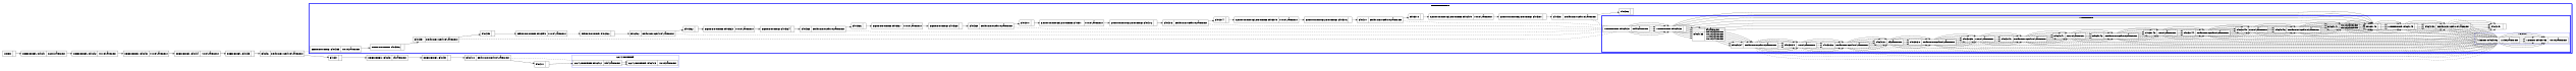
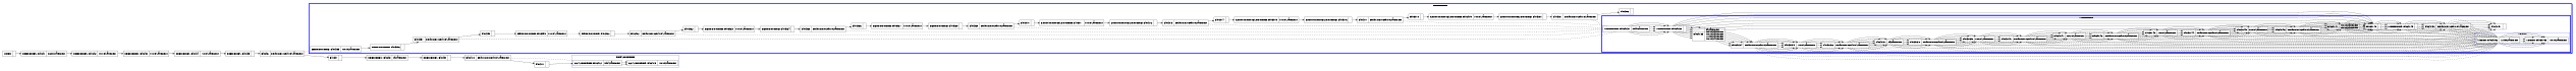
  digraph {
    compound=true
    rankdir=LR
    node [shape=record]
    edge [arrowtail=empty]
    n1 [label="{WRT-LN. Block152|WriteStatement\l}"]
    n2 [label="{WRT-LN. Block153|MoveStatement\l}"]
    n3 [label="{WRITE-LINE. Block131|AddStatement\l}"]
    n4 [label="{WRITE-LINE. Block132|}"]
    n5 [label="{Block133|IfStatement\lMoveStatement\lMoveStatement\lWriteStatement\lMoveStatement\l}"]
    n6 [label="{Block148|}"]
    n7 [label="{Block134|PerformProcedureStatement\l}"]
    n8 [label="{Block135|MoveStatement\l}"]
    n9 [label="{Block136|PerformProcedureStatement\l}"]
    n10 [label="{Block137|IfStatement\l}"]
    n11 [label="{Block138|PerformProcedureStatement\l}"]
    n12 [label="{Block139|MoveStatement\l}"]
    n13 [label="{Block140|PerformProcedureStatement\l}"]
    n14 [label="{Block141|MoveStatement\l}"]
    n15 [label="{Block142|PerformProcedureStatement\l}"]
    n16 [label="{Block143|MoveStatement\l}"]
    n17 [label="{Block144|PerformProcedureStatement\l}"]
    n18 [label="{Block145|MoveStatement\l}"]
    n19 [label="{Block146|PerformProcedureStatement\l}"]
    n20 [label="{Block147|MoveStatement\lMoveStatement\l}"]
    n21 [label="{WRITE-LINE. Block149|}"]
    n22 [label="{Block150|PerformProcedureStatement\l}"]
    n23 [label="{Block151|}"]
    n24 [label="{HEAD-ROUTINE. Block55|MoveStatement\l}"]
    n25 [label="{HEAD-ROUTINE. Block56|}"]
    n26 [label="{Block57|PerformProcedureStatement\l}"]
    n27 [label="{Block58|}"]
    n28 [label="{HEAD-ROUTINE. Block59|MoveStatement\l}"]
    n29 [label="{HEAD-ROUTINE. Block60|}"]
    n30 [label="{Block61|PerformProcedureStatement\l}"]
    n31 [label="{Block62|}"]
    n32 [label="{HEAD-ROUTINE. Block63|MoveStatement\l}"]
    n33 [label="{HEAD-ROUTINE. Block64|}"]
    n34 [label="{Block65|PerformProcedureStatement\l}"]
    n35 [label="{Block66|}"]
    n36 [label="{HEAD-ROUTINE. Block67|MoveStatement\l}"]
    n37 [label="{HEAD-ROUTINE. Block68|}"]
    n38 [label="{Block69|PerformProcedureStatement\l}"]
    n39 [label="{Block70|}"]
    n40 [label="{COLUMN-NAMES-ROUTINE. Block71|MoveStatement\l}"]
    n41 [label="{COLUMN-NAMES-ROUTINE. Block72|}"]
    n42 [label="{Block73|PerformProcedureStatement\l}"]
    n43 [label="{Block74|}"]
    n44 [label="{COLUMN-NAMES-ROUTINE. Block75|MoveStatement\l}"]
    n45 [label="{COLUMN-NAMES-ROUTINE. Block76|}"]
    n46 [label="{Block77|PerformProcedureStatement\l}"]
    n47 [label="{Block78|}"]
    n48 [label="{COLUMN-NAMES-ROUTINE. Block79|MoveStatement\l}"]
    n49 [label="{COLUMN-NAMES-ROUTINE. Block80|}"]
    n50 [label="{Block81|PerformProcedureStatement\l}"]
    n51 [label="{Block82|}"]
    n52 [label="{CCVS-INIT-FILE. Block12|AddStatement\l}"]
    n53 [label="{CCVS-INIT-FILE. Block13|MoveStatement\l}"]
    n54 [label="{START|}"]
    n55 [label="{OPEN-FILES. Block1|OpenStatement\l}"]
    n56 [label="{OPEN-FILES. Block2|MoveStatement\l}"]
    n57 [label="{OPEN-FILES. Block3|MoveStatement\l}"]
    n58 [label="{OPEN-FILES. Block4|MoveStatement\l}"]
    n59 [label="{OPEN-FILES. Block5|}"]
    n60 [label="{Block6|PerformProcedureStatement\l}"]
    n61 [label="{Block7|}"]
    n62 [label="{OPEN-FILES. Block8|IfStatement\l}"]
    n63 [label="{OPEN-FILES. Block9|}"]
    n64 [label="{Block10|PerformProcedureStatement\l}"]
    n65 [label="{Block11|}"]
    subgraph cluster_1 {
      color=blue
-     label="HEAD-ROUTINE"
+     label="HEAD-INIT"
      n24
      n25
      n26
      n27
      n28
      n29
      n30
      n31
      n32
      n33
      n34
      n35
      n36
      n37
      n38
      n39
      n40
      n41
      n42
      n43
      n44
      n45
      n46
      n47
      n48
      n49
      n50
      n51
      subgraph cluster_2 {
        color=blue
        label="WRITE-LINE"
        n3
        n4
        n5
        n6
        n7
        n8
        n9
        n10
        n11
        n12
        n13
        n14
        n15
        n16
        n17
        n18
        n19
        n20
        n21
        n22
        n23
        subgraph cluster_3 {
          color=blue
          label="WRT-LN"
          n1
          n2
        }
        subgraph cluster_4 {
          color=blue
          label="WRT-LN"
        }
        subgraph cluster_5 {
          color=blue
          label="WRT-LN"
        }
        subgraph cluster_6 {
          color=blue
          label="WRT-LN"
        }
        subgraph cluster_7 {
          color=blue
          label="WRT-LN"
        }
        subgraph cluster_8 {
          color=blue
          label="WRT-LN"
        }
        subgraph cluster_9 {
          color=blue
          label="WRT-LN"
        }
        subgraph cluster_10 {
          color=blue
          label="WRT-LN"
        }
      }
      subgraph cluster_11 {
        color=blue
        label="WRITE-LINE"
      }
      subgraph cluster_12 {
        color=blue
        label="WRITE-LINE"
      }
      subgraph cluster_13 {
        color=blue
        label="WRITE-LINE"
      }
      subgraph cluster_14 {
        color=blue
        label="WRITE-LINE"
      }
      subgraph cluster_15 {
        color=blue
        label="WRITE-LINE"
      }
      subgraph cluster_16 {
        color=blue
        label="WRITE-LINE"
      }
    }
    subgraph cluster_17 {
      color=blue
-     label="CCVS-INIT-FILE"
+     label="FILES-INIT-FILE"
      n52
      n53
    }
    n1 -> n2
    n1 -> n2
    n1 -> n2
    n1 -> n2
    n1 -> n2
    n1 -> n2
    n1 -> n2
    n1 -> n2
    n3 -> n4
    n3 -> n4
    n3 -> n4
    n3 -> n4
    n3 -> n4
    n3 -> n4
    n3 -> n4
    n4 -> n5
    n4 -> n5
    n4 -> n5
    n4 -> n5
    n4 -> n5
    n4 -> n5
    n4 -> n5
    n4 -> n6
    n4 -> n6
    n4 -> n6
    n4 -> n6
    n4 -> n6
    n4 -> n6
    n4 -> n6
    n5 -> n7
    n5 -> n7
    n5 -> n7
    n5 -> n7
    n5 -> n7
    n5 -> n7
    n5 -> n7
    n6 -> n21
    n6 -> n21
    n6 -> n21
    n6 -> n21
    n6 -> n21
    n6 -> n21
    n6 -> n21
    n7 -> n1 [arrowhead=none style=dashed]
    n7 -> n1 [arrowhead=none style=dashed]
    n7 -> n1 [arrowhead=none style=dashed]
    n7 -> n1 [arrowhead=none style=dashed]
    n7 -> n1 [arrowhead=none style=dashed]
    n7 -> n1 [arrowhead=none style=dashed]
    n7 -> n1 [arrowhead=none style=dashed]
    n7 -> n8
    n7 -> n8
    n7 -> n8
    n7 -> n8
    n7 -> n8
    n7 -> n8
    n7 -> n8
    n8 -> n9
    n8 -> n9
    n8 -> n9
    n8 -> n9
    n8 -> n9
    n8 -> n9
    n8 -> n9
    n9 -> n1 [arrowhead=none style=dashed]
    n9 -> n1 [arrowhead=none style=dashed]
    n9 -> n1 [arrowhead=none style=dashed]
    n9 -> n1 [arrowhead=none style=dashed]
    n9 -> n1 [arrowhead=none style=dashed]
    n9 -> n1 [arrowhead=none style=dashed]
    n9 -> n1 [arrowhead=none style=dashed]
    n9 -> n10
    n9 -> n10
    n9 -> n10
    n9 -> n10
    n9 -> n10
    n9 -> n10
    n9 -> n10
    n10 -> n11
    n10 -> n11
    n10 -> n11
    n10 -> n11
    n10 -> n11
    n10 -> n11
    n10 -> n11
    n11 -> n1 [arrowhead=none style=dashed]
    n11 -> n1 [arrowhead=none style=dashed]
    n11 -> n1 [arrowhead=none style=dashed]
    n11 -> n1 [arrowhead=none style=dashed]
    n11 -> n1 [arrowhead=none style=dashed]
    n11 -> n1 [arrowhead=none style=dashed]
    n11 -> n1 [arrowhead=none style=dashed]
    n11 -> n12
    n11 -> n12
    n11 -> n12
    n11 -> n12
    n11 -> n12
    n11 -> n12
    n11 -> n12
    n12 -> n13
    n12 -> n13
    n12 -> n13
    n12 -> n13
    n12 -> n13
    n12 -> n13
    n12 -> n13
    n13 -> n1 [arrowhead=none style=dashed]
    n13 -> n1 [arrowhead=none style=dashed]
    n13 -> n1 [arrowhead=none style=dashed]
    n13 -> n1 [arrowhead=none style=dashed]
    n13 -> n1 [arrowhead=none style=dashed]
    n13 -> n1 [arrowhead=none style=dashed]
    n13 -> n1 [arrowhead=none style=dashed]
    n13 -> n14
    n13 -> n14
    n13 -> n14
    n13 -> n14
    n13 -> n14
    n13 -> n14
    n13 -> n14
    n14 -> n15
    n14 -> n15
    n14 -> n15
    n14 -> n15
    n14 -> n15
    n14 -> n15
    n14 -> n15
    n15 -> n1 [arrowhead=none style=dashed]
    n15 -> n1 [arrowhead=none style=dashed]
    n15 -> n1 [arrowhead=none style=dashed]
    n15 -> n1 [arrowhead=none style=dashed]
    n15 -> n1 [arrowhead=none style=dashed]
    n15 -> n1 [arrowhead=none style=dashed]
    n15 -> n1 [arrowhead=none style=dashed]
    n15 -> n16
    n15 -> n16
    n15 -> n16
    n15 -> n16
    n15 -> n16
    n15 -> n16
    n15 -> n16
    n16 -> n17
    n16 -> n17
    n16 -> n17
    n16 -> n17
    n16 -> n17
    n16 -> n17
    n16 -> n17
    n17 -> n1 [arrowhead=none style=dashed]
    n17 -> n1 [arrowhead=none style=dashed]
    n17 -> n1 [arrowhead=none style=dashed]
    n17 -> n1 [arrowhead=none style=dashed]
    n17 -> n1 [arrowhead=none style=dashed]
    n17 -> n1 [arrowhead=none style=dashed]
    n17 -> n1 [arrowhead=none style=dashed]
    n17 -> n18
    n17 -> n18
    n17 -> n18
    n17 -> n18
    n17 -> n18
    n17 -> n18
    n17 -> n18
    n18 -> n19
    n18 -> n19
    n18 -> n19
    n18 -> n19
    n18 -> n19
    n18 -> n19
    n18 -> n19
    n19 -> n1 [arrowhead=none style=dashed]
    n19 -> n1 [arrowhead=none style=dashed]
    n19 -> n1 [arrowhead=none style=dashed]
    n19 -> n1 [arrowhead=none style=dashed]
    n19 -> n1 [arrowhead=none style=dashed]
    n19 -> n1 [arrowhead=none style=dashed]
    n19 -> n1 [arrowhead=none style=dashed]
    n19 -> n20
    n19 -> n20
    n19 -> n20
    n19 -> n20
    n19 -> n20
    n19 -> n20
    n19 -> n20
    n20 -> n6
    n20 -> n6
    n20 -> n6
    n20 -> n6
    n20 -> n6
    n20 -> n6
    n20 -> n6
    n21 -> n22
    n21 -> n22
    n21 -> n22
    n21 -> n22
    n21 -> n22
    n21 -> n22
    n21 -> n22
    n22 -> n1 [arrowhead=none style=dashed]
    n22 -> n1 [arrowhead=none style=dashed]
    n22 -> n1 [arrowhead=none style=dashed]
    n22 -> n1 [arrowhead=none style=dashed]
    n22 -> n1 [arrowhead=none style=dashed]
    n22 -> n1 [arrowhead=none style=dashed]
    n22 -> n1 [arrowhead=none style=dashed]
    n22 -> n23
    n22 -> n23
    n22 -> n23
    n22 -> n23
    n22 -> n23
    n22 -> n23
    n22 -> n23
    n24 -> n25
    n25 -> n26
    n26 -> n3 [arrowhead=none style=dashed]
    n26 -> n27
    n27 -> n28
    n28 -> n29 [style=dashed]
    n29 -> n30
    n30 -> n3 [arrowhead=none style=dashed]
    n30 -> n31
    n31 -> n32
    n32 -> n33
    n33 -> n34
    n34 -> n3 [arrowhead=none style=dashed]
    n34 -> n35
    n35 -> n36
    n36 -> n37
    n37 -> n38
    n38 -> n3 [arrowhead=none style=dashed]
    n38 -> n39
    n39 -> n40
    n40 -> n41
    n41 -> n42
    n42 -> n3 [arrowhead=none style=dashed]
    n42 -> n43
    n43 -> n44
    n44 -> n45
    n45 -> n46
    n46 -> n3 [arrowhead=none style=dashed]
    n46 -> n47
    n47 -> n48
    n48 -> n49
    n49 -> n50
    n50 -> n3 [arrowhead=none style=dashed]
    n50 -> n51
    n52 -> n53
    n52 -> n53
    n54 -> n55
    n55 -> n56
    n56 -> n57
    n57 -> n58
    n58 -> n59
    n59 -> n60
    n60 -> n24 [arrowhead=none style=dashed]
    n60 -> n61
    n61 -> n62
    n62 -> n63
    n63 -> n64
    n64 -> n52 [arrowhead=none style=dashed]
    n64 -> n65
    n65 -> n52
  }
